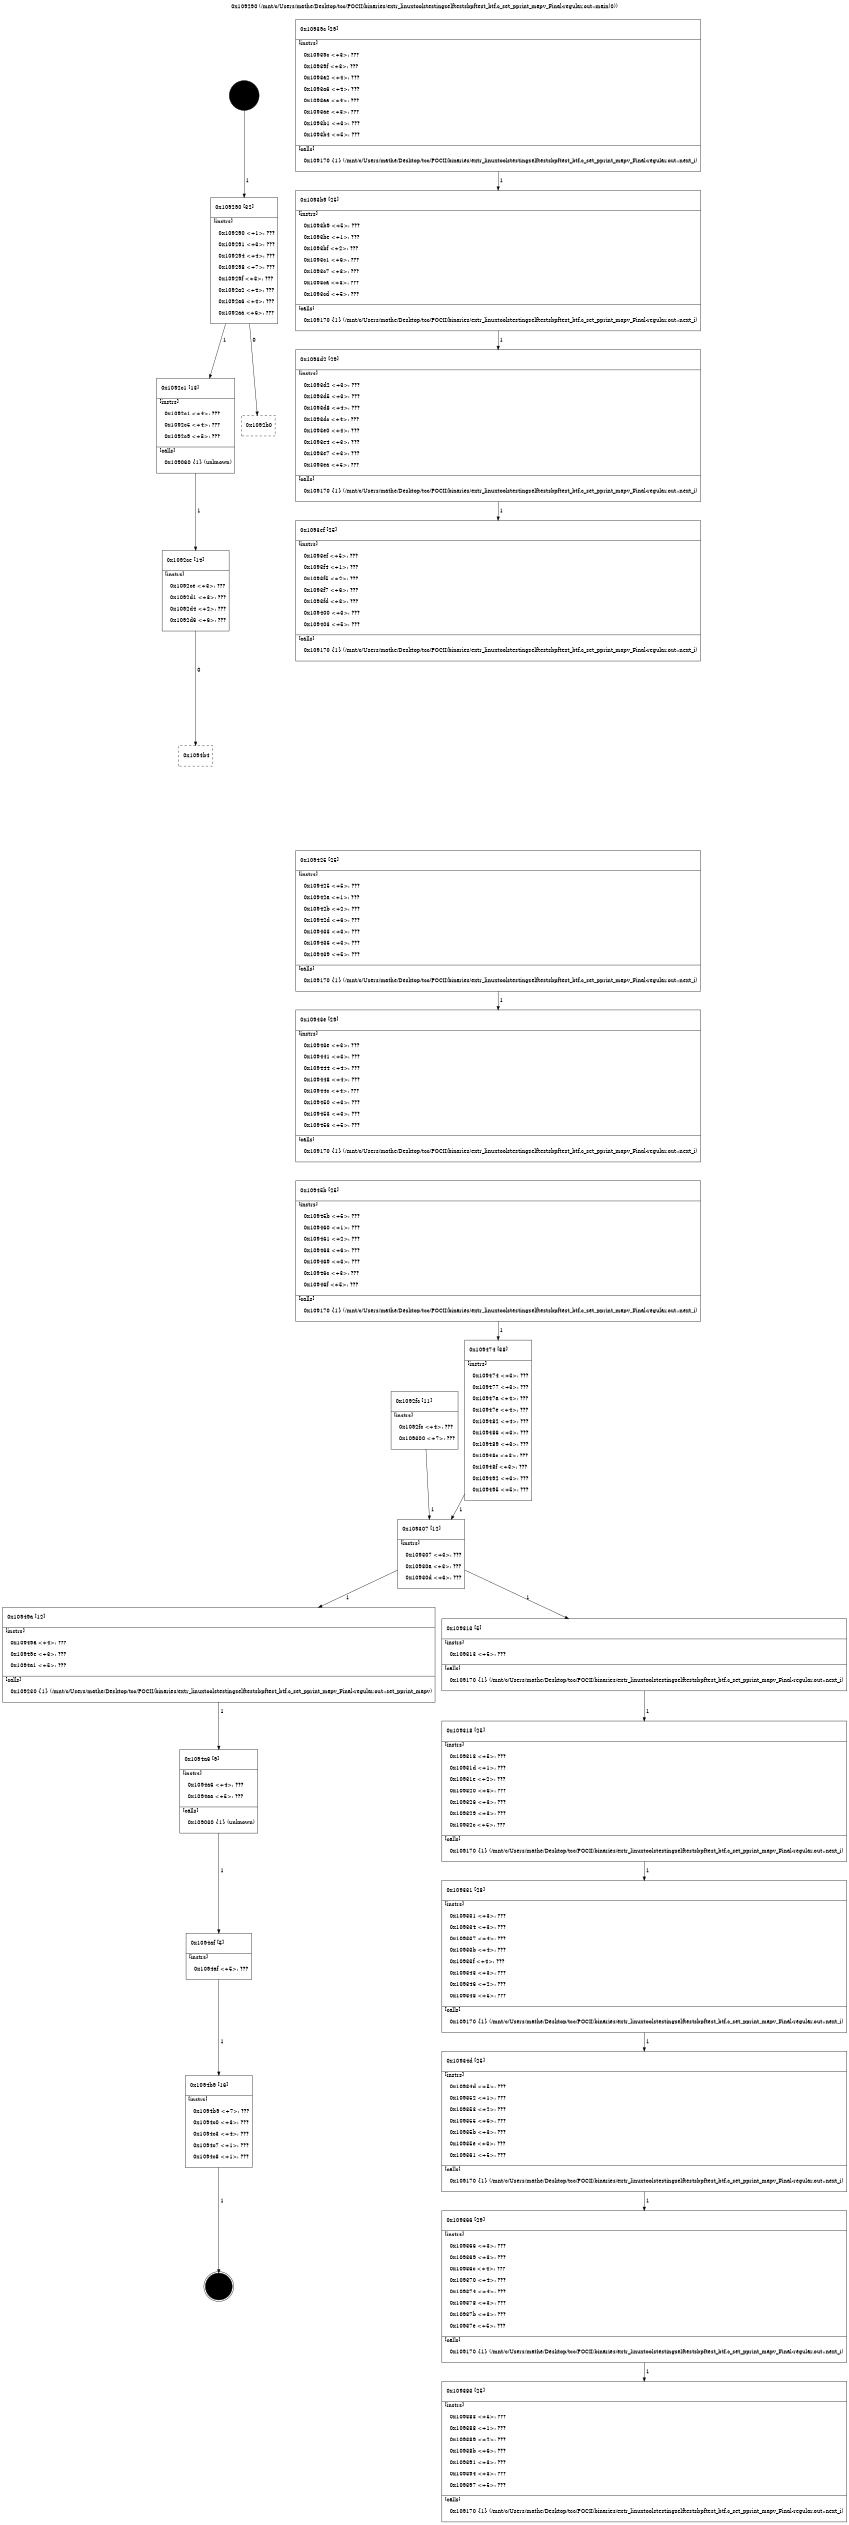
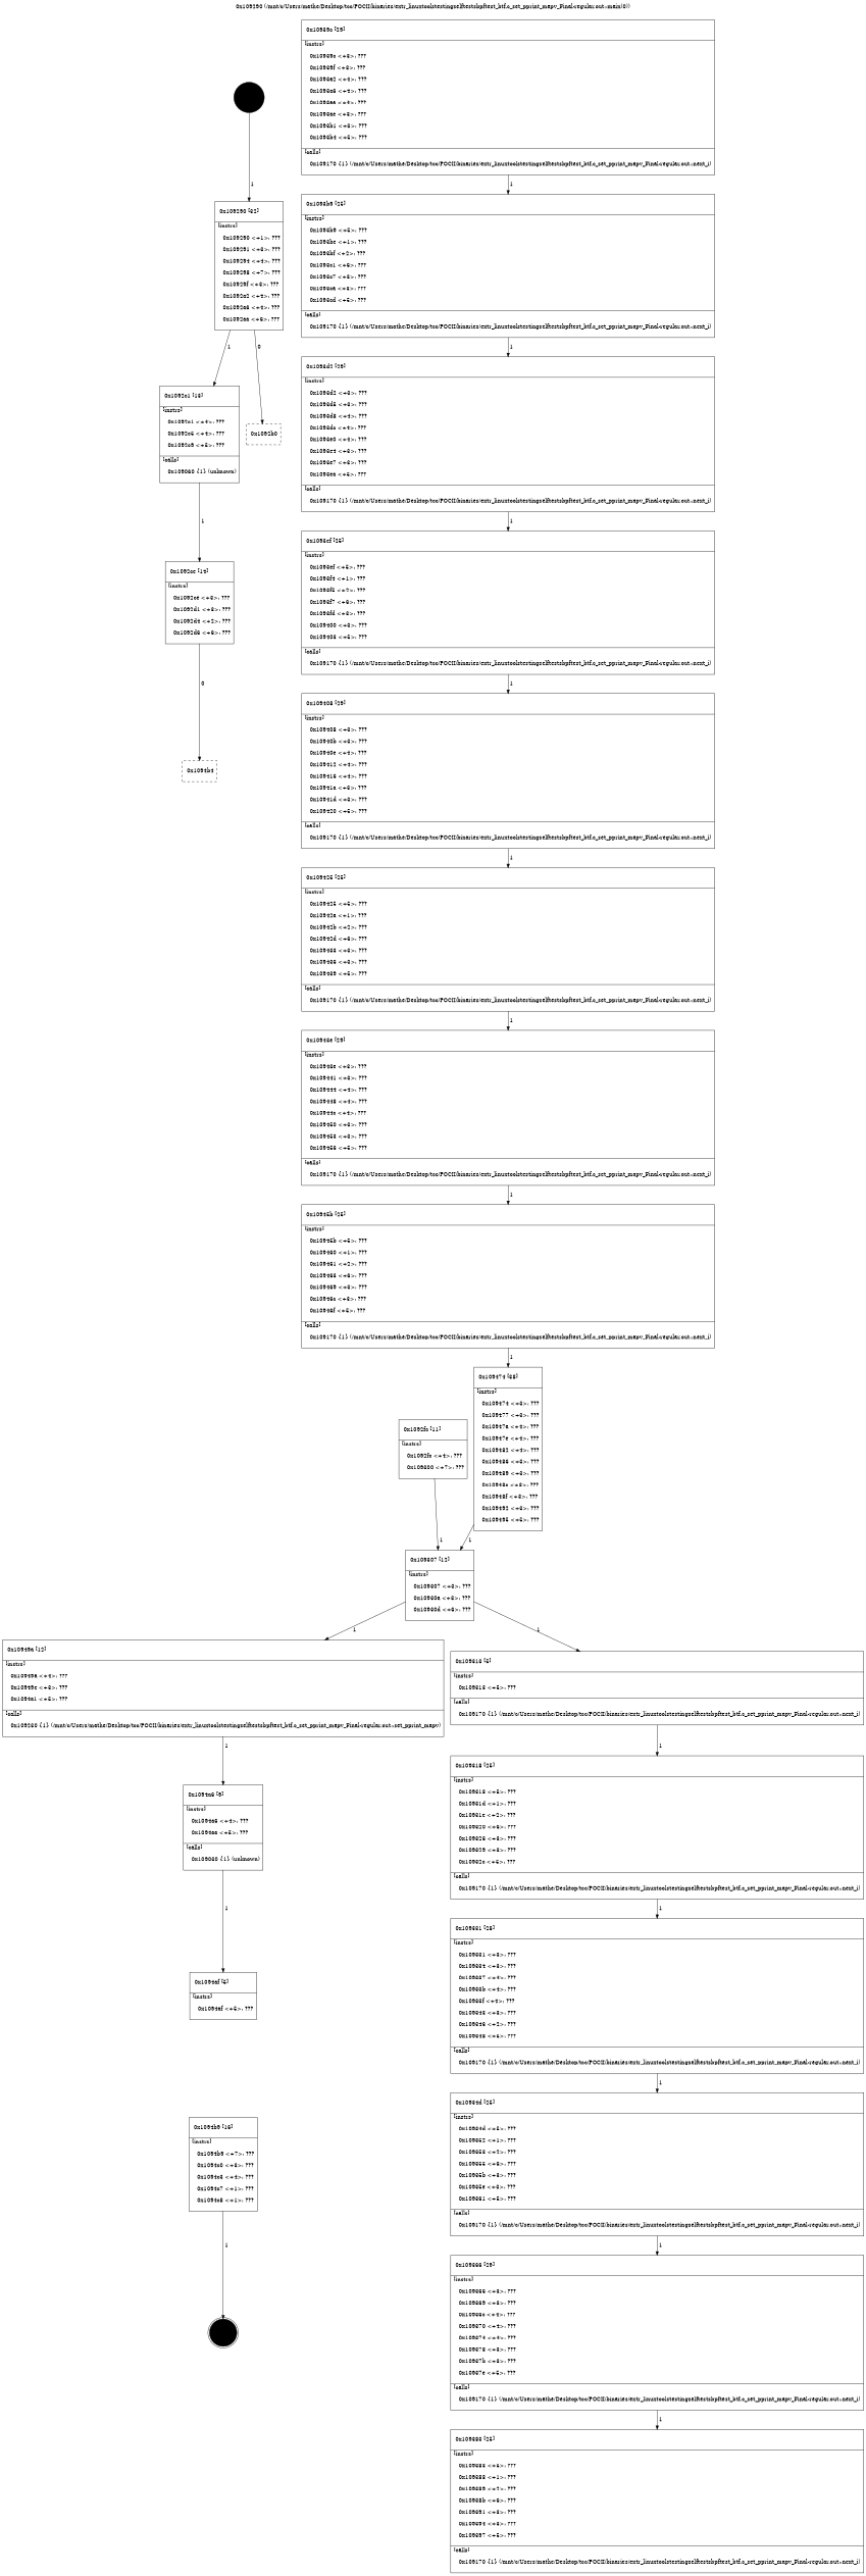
  digraph {
    label="0x109290 (/mnt/c/Users/mathe/Desktop/tcc/POCII/binaries/extr_linuxtoolstestingselftestsbpftest_btf.c_set_pprint_mapv_Final-regular.out::main(0))"
    labelloc=t
    node [shape=record]
    Entry [fillcolor=black height=0.3 shape=circle style=filled width=0.3]
    n2 [label="{\n     0x109290 [32]\l\n     | [instrs]\l\n     &nbsp;&nbsp;0x109290 \<+1\>: ???\l\n     &nbsp;&nbsp;0x109291 \<+3\>: ???\l\n     &nbsp;&nbsp;0x109294 \<+4\>: ???\l\n     &nbsp;&nbsp;0x109298 \<+7\>: ???\l\n     &nbsp;&nbsp;0x10929f \<+3\>: ???\l\n     &nbsp;&nbsp;0x1092a2 \<+4\>: ???\l\n     &nbsp;&nbsp;0x1092a6 \<+4\>: ???\l\n     &nbsp;&nbsp;0x1092aa \<+6\>: ???\l\n  }"]
    n3 [label="{\n     0x1092c1 [13]\l\n     | [instrs]\l\n     &nbsp;&nbsp;0x1092c1 \<+4\>: ???\l\n     &nbsp;&nbsp;0x1092c5 \<+4\>: ???\l\n     &nbsp;&nbsp;0x1092c9 \<+5\>: ???\l\n     | [calls]\l\n     &nbsp;&nbsp;0x109060 \{1\} (unknown)\l\n  }"]
    n4 [label="{\n     0x1092b0\l\n  }" style=dashed]
    n5 [label="{\n     0x1092ce [14]\l\n     | [instrs]\l\n     &nbsp;&nbsp;0x1092ce \<+3\>: ???\l\n     &nbsp;&nbsp;0x1092d1 \<+3\>: ???\l\n     &nbsp;&nbsp;0x1092d4 \<+2\>: ???\l\n     &nbsp;&nbsp;0x1092d6 \<+6\>: ???\l\n  }"]
    n6 [label="{\n     0x1094b4\l\n  }" style=dashed]
    n7 [label="{\n     0x1092fc [11]\l\n     | [instrs]\l\n     &nbsp;&nbsp;0x1092fc \<+4\>: ???\l\n     &nbsp;&nbsp;0x109300 \<+7\>: ???\l\n  }"]
    n8 [label="{\n     0x109307 [12]\l\n     | [instrs]\l\n     &nbsp;&nbsp;0x109307 \<+3\>: ???\l\n     &nbsp;&nbsp;0x10930a \<+3\>: ???\l\n     &nbsp;&nbsp;0x10930d \<+6\>: ???\l\n  }"]
    Exit [fillcolor=black height=0.3 peripheries=2 shape=circle style=filled width=0.3]
    n10 [label="{\n     0x10949a [12]\l\n     | [instrs]\l\n     &nbsp;&nbsp;0x10949a \<+4\>: ???\l\n     &nbsp;&nbsp;0x10949e \<+3\>: ???\l\n     &nbsp;&nbsp;0x1094a1 \<+5\>: ???\l\n     | [calls]\l\n     &nbsp;&nbsp;0x109230 \{1\} (/mnt/c/Users/mathe/Desktop/tcc/POCII/binaries/extr_linuxtoolstestingselftestsbpftest_btf.c_set_pprint_mapv_Final-regular.out::set_pprint_mapv)\l\n  }"]
    n11 [label="{\n     0x109313 [5]\l\n     | [instrs]\l\n     &nbsp;&nbsp;0x109313 \<+5\>: ???\l\n     | [calls]\l\n     &nbsp;&nbsp;0x109170 \{1\} (/mnt/c/Users/mathe/Desktop/tcc/POCII/binaries/extr_linuxtoolstestingselftestsbpftest_btf.c_set_pprint_mapv_Final-regular.out::next_i)\l\n  }"]
    n12 [label="{\n     0x1094a6 [9]\l\n     | [instrs]\l\n     &nbsp;&nbsp;0x1094a6 \<+4\>: ???\l\n     &nbsp;&nbsp;0x1094aa \<+5\>: ???\l\n     | [calls]\l\n     &nbsp;&nbsp;0x109030 \{1\} (unknown)\l\n  }"]
    n13 [label="{\n     0x109318 [25]\l\n     | [instrs]\l\n     &nbsp;&nbsp;0x109318 \<+5\>: ???\l\n     &nbsp;&nbsp;0x10931d \<+1\>: ???\l\n     &nbsp;&nbsp;0x10931e \<+2\>: ???\l\n     &nbsp;&nbsp;0x109320 \<+6\>: ???\l\n     &nbsp;&nbsp;0x109326 \<+3\>: ???\l\n     &nbsp;&nbsp;0x109329 \<+3\>: ???\l\n     &nbsp;&nbsp;0x10932c \<+5\>: ???\l\n     | [calls]\l\n     &nbsp;&nbsp;0x109170 \{1\} (/mnt/c/Users/mathe/Desktop/tcc/POCII/binaries/extr_linuxtoolstestingselftestsbpftest_btf.c_set_pprint_mapv_Final-regular.out::next_i)\l\n  }"]
    n14 [label="{\n     0x1094af [5]\l\n     | [instrs]\l\n     &nbsp;&nbsp;0x1094af \<+5\>: ???\l\n  }"]
    n15 [label="{\n     0x109331 [28]\l\n     | [instrs]\l\n     &nbsp;&nbsp;0x109331 \<+3\>: ???\l\n     &nbsp;&nbsp;0x109334 \<+3\>: ???\l\n     &nbsp;&nbsp;0x109337 \<+4\>: ???\l\n     &nbsp;&nbsp;0x10933b \<+4\>: ???\l\n     &nbsp;&nbsp;0x10933f \<+4\>: ???\l\n     &nbsp;&nbsp;0x109343 \<+3\>: ???\l\n     &nbsp;&nbsp;0x109346 \<+2\>: ???\l\n     &nbsp;&nbsp;0x109348 \<+5\>: ???\l\n     | [calls]\l\n     &nbsp;&nbsp;0x109170 \{1\} (/mnt/c/Users/mathe/Desktop/tcc/POCII/binaries/extr_linuxtoolstestingselftestsbpftest_btf.c_set_pprint_mapv_Final-regular.out::next_i)\l\n  }"]
    n16 [label="{\n     0x10934d [25]\l\n     | [instrs]\l\n     &nbsp;&nbsp;0x10934d \<+5\>: ???\l\n     &nbsp;&nbsp;0x109352 \<+1\>: ???\l\n     &nbsp;&nbsp;0x109353 \<+2\>: ???\l\n     &nbsp;&nbsp;0x109355 \<+6\>: ???\l\n     &nbsp;&nbsp;0x10935b \<+3\>: ???\l\n     &nbsp;&nbsp;0x10935e \<+3\>: ???\l\n     &nbsp;&nbsp;0x109361 \<+5\>: ???\l\n     | [calls]\l\n     &nbsp;&nbsp;0x109170 \{1\} (/mnt/c/Users/mathe/Desktop/tcc/POCII/binaries/extr_linuxtoolstestingselftestsbpftest_btf.c_set_pprint_mapv_Final-regular.out::next_i)\l\n  }"]
    n17 [label="{\n     0x109366 [29]\l\n     | [instrs]\l\n     &nbsp;&nbsp;0x109366 \<+3\>: ???\l\n     &nbsp;&nbsp;0x109369 \<+3\>: ???\l\n     &nbsp;&nbsp;0x10936c \<+4\>: ???\l\n     &nbsp;&nbsp;0x109370 \<+4\>: ???\l\n     &nbsp;&nbsp;0x109374 \<+4\>: ???\l\n     &nbsp;&nbsp;0x109378 \<+3\>: ???\l\n     &nbsp;&nbsp;0x10937b \<+3\>: ???\l\n     &nbsp;&nbsp;0x10937e \<+5\>: ???\l\n     | [calls]\l\n     &nbsp;&nbsp;0x109170 \{1\} (/mnt/c/Users/mathe/Desktop/tcc/POCII/binaries/extr_linuxtoolstestingselftestsbpftest_btf.c_set_pprint_mapv_Final-regular.out::next_i)\l\n  }"]
    n18 [label="{\n     0x109383 [25]\l\n     | [instrs]\l\n     &nbsp;&nbsp;0x109383 \<+5\>: ???\l\n     &nbsp;&nbsp;0x109388 \<+1\>: ???\l\n     &nbsp;&nbsp;0x109389 \<+2\>: ???\l\n     &nbsp;&nbsp;0x10938b \<+6\>: ???\l\n     &nbsp;&nbsp;0x109391 \<+3\>: ???\l\n     &nbsp;&nbsp;0x109394 \<+3\>: ???\l\n     &nbsp;&nbsp;0x109397 \<+5\>: ???\l\n     | [calls]\l\n     &nbsp;&nbsp;0x109170 \{1\} (/mnt/c/Users/mathe/Desktop/tcc/POCII/binaries/extr_linuxtoolstestingselftestsbpftest_btf.c_set_pprint_mapv_Final-regular.out::next_i)\l\n  }"]
    n19 [label="{\n     0x10939c [29]\l\n     | [instrs]\l\n     &nbsp;&nbsp;0x10939c \<+3\>: ???\l\n     &nbsp;&nbsp;0x10939f \<+3\>: ???\l\n     &nbsp;&nbsp;0x1093a2 \<+4\>: ???\l\n     &nbsp;&nbsp;0x1093a6 \<+4\>: ???\l\n     &nbsp;&nbsp;0x1093aa \<+4\>: ???\l\n     &nbsp;&nbsp;0x1093ae \<+3\>: ???\l\n     &nbsp;&nbsp;0x1093b1 \<+3\>: ???\l\n     &nbsp;&nbsp;0x1093b4 \<+5\>: ???\l\n     | [calls]\l\n     &nbsp;&nbsp;0x109170 \{1\} (/mnt/c/Users/mathe/Desktop/tcc/POCII/binaries/extr_linuxtoolstestingselftestsbpftest_btf.c_set_pprint_mapv_Final-regular.out::next_i)\l\n  }"]
    n20 [label="{\n     0x1093b9 [25]\l\n     | [instrs]\l\n     &nbsp;&nbsp;0x1093b9 \<+5\>: ???\l\n     &nbsp;&nbsp;0x1093be \<+1\>: ???\l\n     &nbsp;&nbsp;0x1093bf \<+2\>: ???\l\n     &nbsp;&nbsp;0x1093c1 \<+6\>: ???\l\n     &nbsp;&nbsp;0x1093c7 \<+3\>: ???\l\n     &nbsp;&nbsp;0x1093ca \<+3\>: ???\l\n     &nbsp;&nbsp;0x1093cd \<+5\>: ???\l\n     | [calls]\l\n     &nbsp;&nbsp;0x109170 \{1\} (/mnt/c/Users/mathe/Desktop/tcc/POCII/binaries/extr_linuxtoolstestingselftestsbpftest_btf.c_set_pprint_mapv_Final-regular.out::next_i)\l\n  }"]
    n21 [label="{\n     0x1093d2 [29]\l\n     | [instrs]\l\n     &nbsp;&nbsp;0x1093d2 \<+3\>: ???\l\n     &nbsp;&nbsp;0x1093d5 \<+3\>: ???\l\n     &nbsp;&nbsp;0x1093d8 \<+4\>: ???\l\n     &nbsp;&nbsp;0x1093dc \<+4\>: ???\l\n     &nbsp;&nbsp;0x1093e0 \<+4\>: ???\l\n     &nbsp;&nbsp;0x1093e4 \<+3\>: ???\l\n     &nbsp;&nbsp;0x1093e7 \<+3\>: ???\l\n     &nbsp;&nbsp;0x1093ea \<+5\>: ???\l\n     | [calls]\l\n     &nbsp;&nbsp;0x109170 \{1\} (/mnt/c/Users/mathe/Desktop/tcc/POCII/binaries/extr_linuxtoolstestingselftestsbpftest_btf.c_set_pprint_mapv_Final-regular.out::next_i)\l\n  }"]
    n22 [label="{\n     0x1093ef [25]\l\n     | [instrs]\l\n     &nbsp;&nbsp;0x1093ef \<+5\>: ???\l\n     &nbsp;&nbsp;0x1093f4 \<+1\>: ???\l\n     &nbsp;&nbsp;0x1093f5 \<+2\>: ???\l\n     &nbsp;&nbsp;0x1093f7 \<+6\>: ???\l\n     &nbsp;&nbsp;0x1093fd \<+3\>: ???\l\n     &nbsp;&nbsp;0x109400 \<+3\>: ???\l\n     &nbsp;&nbsp;0x109403 \<+5\>: ???\l\n     | [calls]\l\n     &nbsp;&nbsp;0x109170 \{1\} (/mnt/c/Users/mathe/Desktop/tcc/POCII/binaries/extr_linuxtoolstestingselftestsbpftest_btf.c_set_pprint_mapv_Final-regular.out::next_i)\l\n  }"]
+   n23 [label="{\n     0x109408 [29]\l\n     | [instrs]\l\n     &nbsp;&nbsp;0x109408 \<+3\>: ???\l\n     &nbsp;&nbsp;0x10940b \<+3\>: ???\l\n     &nbsp;&nbsp;0x10940e \<+4\>: ???\l\n     &nbsp;&nbsp;0x109412 \<+4\>: ???\l\n     &nbsp;&nbsp;0x109416 \<+4\>: ???\l\n     &nbsp;&nbsp;0x10941a \<+3\>: ???\l\n     &nbsp;&nbsp;0x10941d \<+3\>: ???\l\n     &nbsp;&nbsp;0x109420 \<+5\>: ???\l\n     | [calls]\l\n     &nbsp;&nbsp;0x109170 \{1\} (/mnt/c/Users/mathe/Desktop/tcc/POCII/binaries/extr_linuxtoolstestingselftestsbpftest_btf.c_set_pprint_mapv_Final-regular.out::next_i)\l\n  }"]
    n24 [label="{\n     0x109425 [25]\l\n     | [instrs]\l\n     &nbsp;&nbsp;0x109425 \<+5\>: ???\l\n     &nbsp;&nbsp;0x10942a \<+1\>: ???\l\n     &nbsp;&nbsp;0x10942b \<+2\>: ???\l\n     &nbsp;&nbsp;0x10942d \<+6\>: ???\l\n     &nbsp;&nbsp;0x109433 \<+3\>: ???\l\n     &nbsp;&nbsp;0x109436 \<+3\>: ???\l\n     &nbsp;&nbsp;0x109439 \<+5\>: ???\l\n     | [calls]\l\n     &nbsp;&nbsp;0x109170 \{1\} (/mnt/c/Users/mathe/Desktop/tcc/POCII/binaries/extr_linuxtoolstestingselftestsbpftest_btf.c_set_pprint_mapv_Final-regular.out::next_i)\l\n  }"]
    n25 [label="{\n     0x10943e [29]\l\n     | [instrs]\l\n     &nbsp;&nbsp;0x10943e \<+3\>: ???\l\n     &nbsp;&nbsp;0x109441 \<+3\>: ???\l\n     &nbsp;&nbsp;0x109444 \<+4\>: ???\l\n     &nbsp;&nbsp;0x109448 \<+4\>: ???\l\n     &nbsp;&nbsp;0x10944c \<+4\>: ???\l\n     &nbsp;&nbsp;0x109450 \<+3\>: ???\l\n     &nbsp;&nbsp;0x109453 \<+3\>: ???\l\n     &nbsp;&nbsp;0x109456 \<+5\>: ???\l\n     | [calls]\l\n     &nbsp;&nbsp;0x109170 \{1\} (/mnt/c/Users/mathe/Desktop/tcc/POCII/binaries/extr_linuxtoolstestingselftestsbpftest_btf.c_set_pprint_mapv_Final-regular.out::next_i)\l\n  }"]
    n26 [label="{\n     0x10945b [25]\l\n     | [instrs]\l\n     &nbsp;&nbsp;0x10945b \<+5\>: ???\l\n     &nbsp;&nbsp;0x109460 \<+1\>: ???\l\n     &nbsp;&nbsp;0x109461 \<+2\>: ???\l\n     &nbsp;&nbsp;0x109463 \<+6\>: ???\l\n     &nbsp;&nbsp;0x109469 \<+3\>: ???\l\n     &nbsp;&nbsp;0x10946c \<+3\>: ???\l\n     &nbsp;&nbsp;0x10946f \<+5\>: ???\l\n     | [calls]\l\n     &nbsp;&nbsp;0x109170 \{1\} (/mnt/c/Users/mathe/Desktop/tcc/POCII/binaries/extr_linuxtoolstestingselftestsbpftest_btf.c_set_pprint_mapv_Final-regular.out::next_i)\l\n  }"]
    n27 [label="{\n     0x109474 [38]\l\n     | [instrs]\l\n     &nbsp;&nbsp;0x109474 \<+3\>: ???\l\n     &nbsp;&nbsp;0x109477 \<+3\>: ???\l\n     &nbsp;&nbsp;0x10947a \<+4\>: ???\l\n     &nbsp;&nbsp;0x10947e \<+4\>: ???\l\n     &nbsp;&nbsp;0x109482 \<+4\>: ???\l\n     &nbsp;&nbsp;0x109486 \<+3\>: ???\l\n     &nbsp;&nbsp;0x109489 \<+3\>: ???\l\n     &nbsp;&nbsp;0x10948c \<+3\>: ???\l\n     &nbsp;&nbsp;0x10948f \<+3\>: ???\l\n     &nbsp;&nbsp;0x109492 \<+3\>: ???\l\n     &nbsp;&nbsp;0x109495 \<+5\>: ???\l\n  }"]
    n28 [label="{\n     0x1094b9 [16]\l\n     | [instrs]\l\n     &nbsp;&nbsp;0x1094b9 \<+7\>: ???\l\n     &nbsp;&nbsp;0x1094c0 \<+3\>: ???\l\n     &nbsp;&nbsp;0x1094c3 \<+4\>: ???\l\n     &nbsp;&nbsp;0x1094c7 \<+1\>: ???\l\n     &nbsp;&nbsp;0x1094c8 \<+1\>: ???\l\n  }"]
    Entry -> n2 [label=" 1"]
    n2 -> n3 [label=" 1"]
    n2 -> n4 [label=" 0"]
    n3 -> n5 [label=" 1"]
    n5 -> n6 [label=" 0"]
    n7 -> n8 [label=" 1"]
    n8 -> n10 [label=" 1"]
    n8 -> n11 [label=" 1"]
    n10 -> n12 [label=" 1"]
    n11 -> n13 [label=" 1"]
    n12 -> n14 [label=" 1"]
    n13 -> n15 [label=" 1"]
-   n14 -> n28 [label=" 1"]
    n15 -> n16 [label=" 1"]
    n16 -> n17 [label=" 1"]
    n17 -> n18 [label=" 1"]
    n19 -> n20 [label=" 1"]
    n20 -> n21 [label=" 1"]
    n21 -> n22 [label=" 1"]
+   n22 -> n23 [label=" 1"]
+   n23 -> n24 [label=" 1"]
    n24 -> n25 [label=" 1"]
+   n25 -> n26 [label=" 1"]
    n26 -> n27 [label=" 1"]
    n27 -> n8 [label=" 1"]
    n28 -> Exit [label=" 1"]
  }
